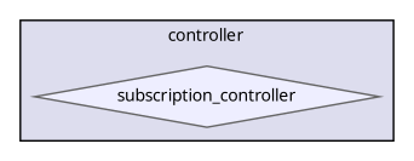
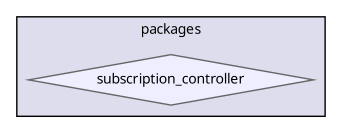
  digraph {
    compound=true
    n1 [fillcolor="#eeeeff" fontname="FreeSans.ttf" fontsize=10 label=subscription_controller pencolor=black shape=diamond style=filled color=gray40]
    subgraph cluster_1 {
      bgcolor="#ddddee"
      fontname="FreeSans.ttf"
      fontsize=10
-     label=controller
+     label=packages
      pencolor=black
      n1
    }
  }
